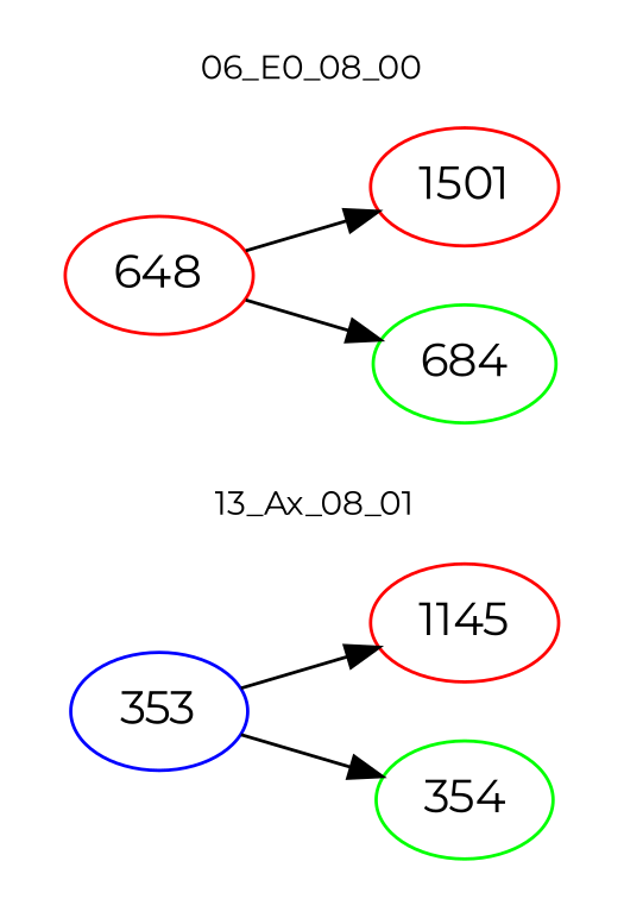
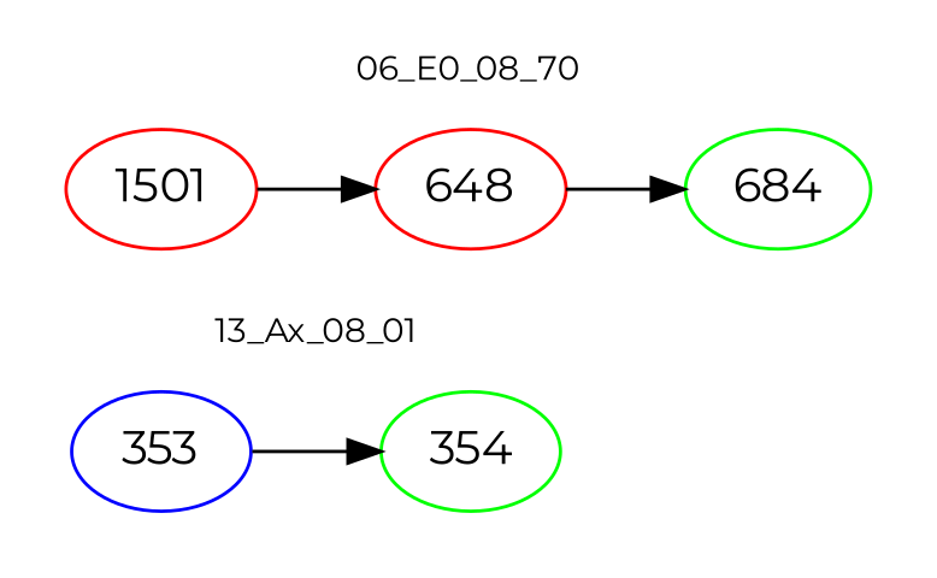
  digraph {
    fontname=Montserrat
    rankdir=LR
    node [color=red fontname=Montserrat]
    edge [color=black fontname=Montserrat]
    n1 [color=blue label=353]
    n2 [color=green label=354]
-   n3 [label=1145]
    n4 [label=648]
    n5 [color=green label=684]
    n6 [label=1501]
    subgraph cluster_1 {
      color=white
      fontsize=10
      label="13_Ax_08_01"
      n1
      n2
-     n3
    }
    subgraph cluster_2 {
      color=white
      fontsize=10
-     label="06_E0_08_00"
+     label="06_E0_08_70"
      n4
      n5
      n6
    }
    n1 -> n2
-   n1 -> n3
    n4 -> n5
-   n4 -> n6
+   n6 -> n4
  }
